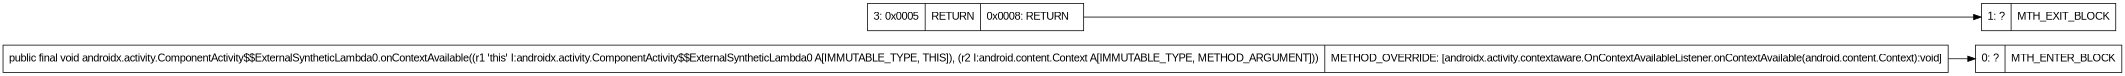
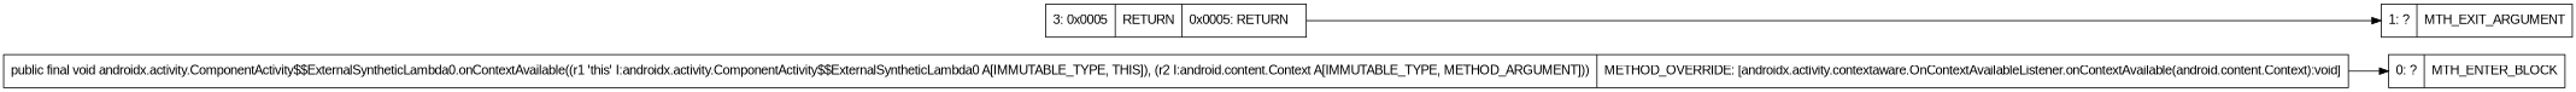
  digraph {
    fontname="Liberation Sans"
    rankdir=LR
    node [fontname="Liberation Sans" shape=record]
    edge [fontname="Liberation Sans"]
    n1 [label="{0\:\ ?|MTH_ENTER_BLOCK\l}"]
-   n2 [label="{3\:\ 0x0005|RETURN\l|0x0008: RETURN   \l}"]
-   n3 [label="{1\:\ ?|MTH_EXIT_BLOCK\l}"]
+   n2 [label="{3\:\ 0x0005|RETURN\l|0x0005: RETURN   \l}"]
+   n3 [label="{1\:\ ?|MTH_EXIT_ARGUMENT\l}"]
    n4 [label="{public final void androidx.activity.ComponentActivity$$ExternalSyntheticLambda0.onContextAvailable((r1 'this' I:androidx.activity.ComponentActivity$$ExternalSyntheticLambda0 A[IMMUTABLE_TYPE, THIS]), (r2 I:android.content.Context A[IMMUTABLE_TYPE, METHOD_ARGUMENT]))  | METHOD_OVERRIDE: [androidx.activity.contextaware.OnContextAvailableListener.onContextAvailable(android.content.Context):void]\l}"]
    n2 -> n3
    n4 -> n1
  }
